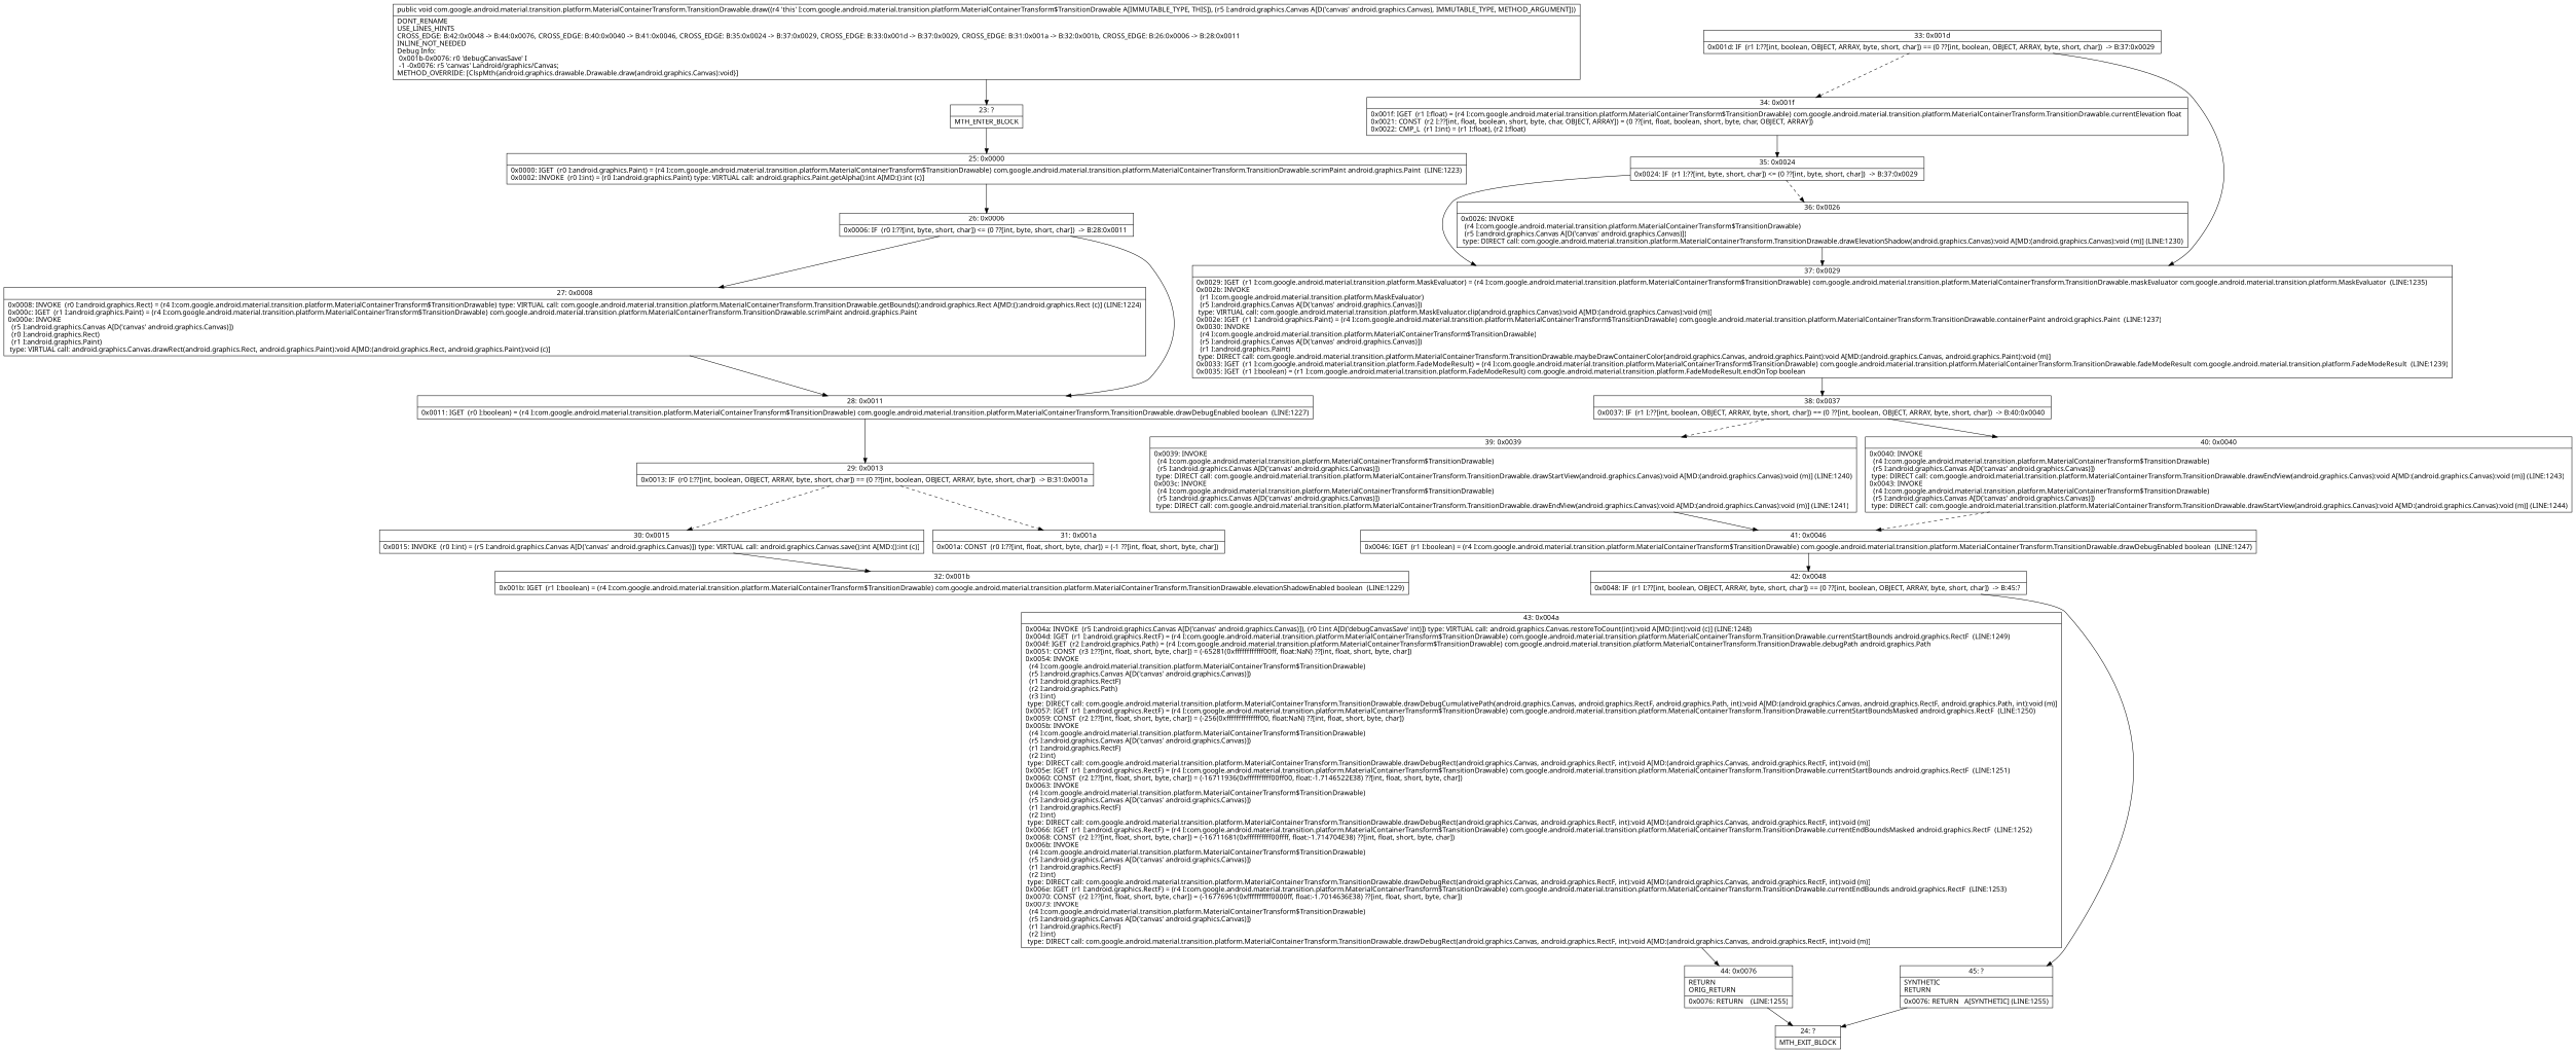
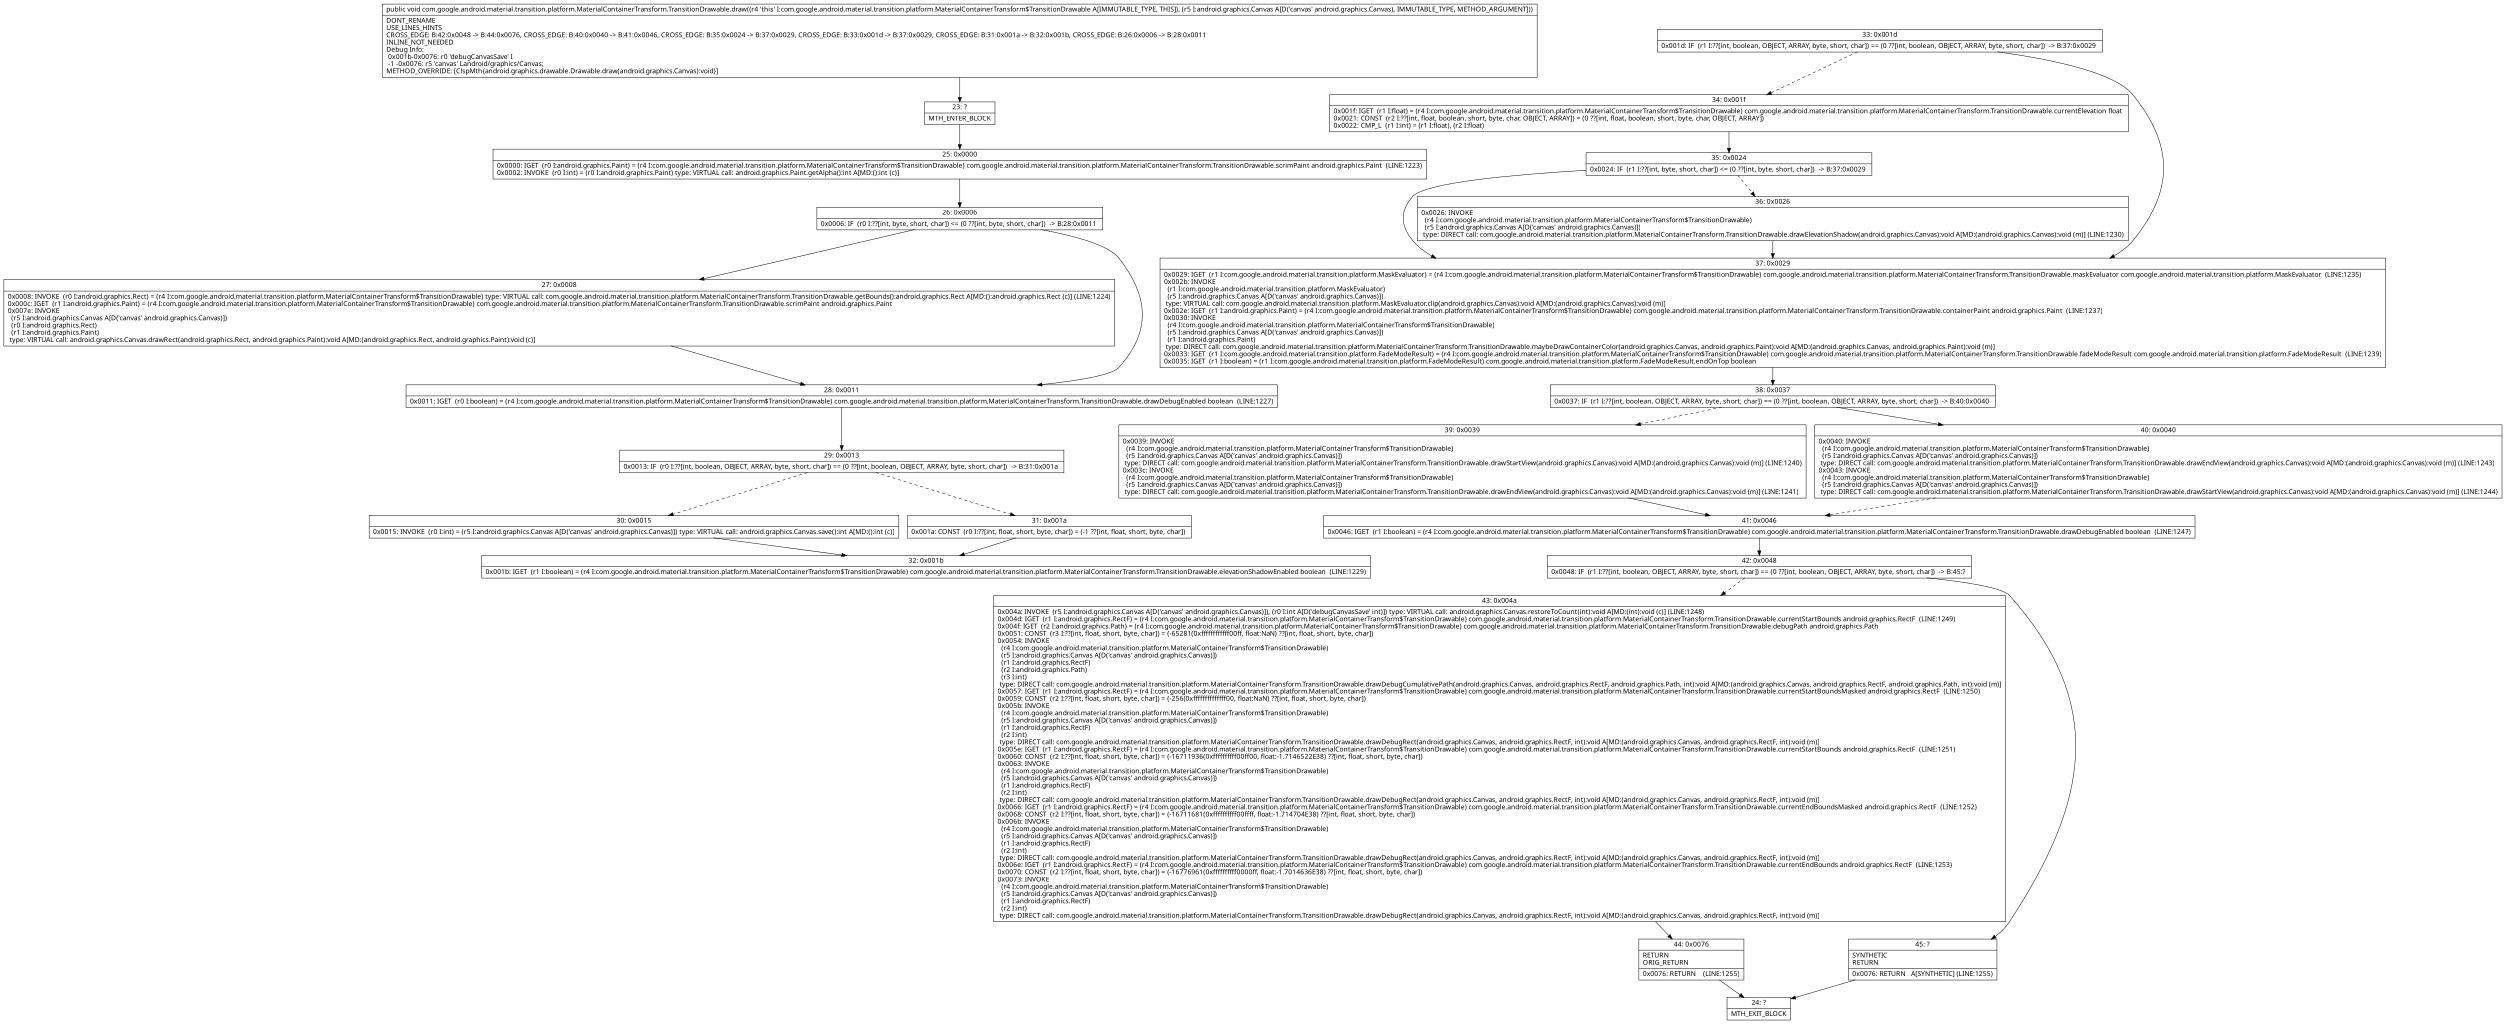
  digraph {
    fontname="Noto Sans"
    node [fontname="Noto Sans" shape=record]
    edge [fontname="Noto Sans"]
    n1 [label="{23\:\ ?|MTH_ENTER_BLOCK\l}"]
    n2 [label="{25\:\ 0x0000|0x0000: IGET  (r0 I:android.graphics.Paint) = (r4 I:com.google.android.material.transition.platform.MaterialContainerTransform$TransitionDrawable) com.google.android.material.transition.platform.MaterialContainerTransform.TransitionDrawable.scrimPaint android.graphics.Paint  (LINE:1223)\l0x0002: INVOKE  (r0 I:int) = (r0 I:android.graphics.Paint) type: VIRTUAL call: android.graphics.Paint.getAlpha():int A[MD:():int (c)]\l}"]
    n3 [label="{26\:\ 0x0006|0x0006: IF  (r0 I:??[int, byte, short, char]) \<= (0 ??[int, byte, short, char])  \-\> B:28:0x0011 \l}"]
-   n4 [label="{27\:\ 0x0008|0x0008: INVOKE  (r0 I:android.graphics.Rect) = (r4 I:com.google.android.material.transition.platform.MaterialContainerTransform$TransitionDrawable) type: VIRTUAL call: com.google.android.material.transition.platform.MaterialContainerTransform.TransitionDrawable.getBounds():android.graphics.Rect A[MD:():android.graphics.Rect (c)] (LINE:1224)\l0x000c: IGET  (r1 I:android.graphics.Paint) = (r4 I:com.google.android.material.transition.platform.MaterialContainerTransform$TransitionDrawable) com.google.android.material.transition.platform.MaterialContainerTransform.TransitionDrawable.scrimPaint android.graphics.Paint \l0x000e: INVOKE  \l  (r5 I:android.graphics.Canvas A[D('canvas' android.graphics.Canvas)])\l  (r0 I:android.graphics.Rect)\l  (r1 I:android.graphics.Paint)\l type: VIRTUAL call: android.graphics.Canvas.drawRect(android.graphics.Rect, android.graphics.Paint):void A[MD:(android.graphics.Rect, android.graphics.Paint):void (c)]\l}"]
+   n4 [label="{27\:\ 0x0008|0x0008: INVOKE  (r0 I:android.graphics.Rect) = (r4 I:com.google.android.material.transition.platform.MaterialContainerTransform$TransitionDrawable) type: VIRTUAL call: com.google.android.material.transition.platform.MaterialContainerTransform.TransitionDrawable.getBounds():android.graphics.Rect A[MD:():android.graphics.Rect (c)] (LINE:1224)\l0x000c: IGET  (r1 I:android.graphics.Paint) = (r4 I:com.google.android.material.transition.platform.MaterialContainerTransform$TransitionDrawable) com.google.android.material.transition.platform.MaterialContainerTransform.TransitionDrawable.scrimPaint android.graphics.Paint \l0x007e: INVOKE  \l  (r5 I:android.graphics.Canvas A[D('canvas' android.graphics.Canvas)])\l  (r0 I:android.graphics.Rect)\l  (r1 I:android.graphics.Paint)\l type: VIRTUAL call: android.graphics.Canvas.drawRect(android.graphics.Rect, android.graphics.Paint):void A[MD:(android.graphics.Rect, android.graphics.Paint):void (c)]\l}"]
    n5 [label="{28\:\ 0x0011|0x0011: IGET  (r0 I:boolean) = (r4 I:com.google.android.material.transition.platform.MaterialContainerTransform$TransitionDrawable) com.google.android.material.transition.platform.MaterialContainerTransform.TransitionDrawable.drawDebugEnabled boolean  (LINE:1227)\l}"]
    n6 [label="{29\:\ 0x0013|0x0013: IF  (r0 I:??[int, boolean, OBJECT, ARRAY, byte, short, char]) == (0 ??[int, boolean, OBJECT, ARRAY, byte, short, char])  \-\> B:31:0x001a \l}"]
    n7 [label="{30\:\ 0x0015|0x0015: INVOKE  (r0 I:int) = (r5 I:android.graphics.Canvas A[D('canvas' android.graphics.Canvas)]) type: VIRTUAL call: android.graphics.Canvas.save():int A[MD:():int (c)]\l}"]
    n8 [label="{31\:\ 0x001a|0x001a: CONST  (r0 I:??[int, float, short, byte, char]) = (\-1 ??[int, float, short, byte, char]) \l}"]
    n9 [label="{32\:\ 0x001b|0x001b: IGET  (r1 I:boolean) = (r4 I:com.google.android.material.transition.platform.MaterialContainerTransform$TransitionDrawable) com.google.android.material.transition.platform.MaterialContainerTransform.TransitionDrawable.elevationShadowEnabled boolean  (LINE:1229)\l}"]
    n10 [label="{33\:\ 0x001d|0x001d: IF  (r1 I:??[int, boolean, OBJECT, ARRAY, byte, short, char]) == (0 ??[int, boolean, OBJECT, ARRAY, byte, short, char])  \-\> B:37:0x0029 \l}"]
    n11 [label="{34\:\ 0x001f|0x001f: IGET  (r1 I:float) = (r4 I:com.google.android.material.transition.platform.MaterialContainerTransform$TransitionDrawable) com.google.android.material.transition.platform.MaterialContainerTransform.TransitionDrawable.currentElevation float \l0x0021: CONST  (r2 I:??[int, float, boolean, short, byte, char, OBJECT, ARRAY]) = (0 ??[int, float, boolean, short, byte, char, OBJECT, ARRAY]) \l0x0022: CMP_L  (r1 I:int) = (r1 I:float), (r2 I:float) \l}"]
    n12 [label="{37\:\ 0x0029|0x0029: IGET  (r1 I:com.google.android.material.transition.platform.MaskEvaluator) = (r4 I:com.google.android.material.transition.platform.MaterialContainerTransform$TransitionDrawable) com.google.android.material.transition.platform.MaterialContainerTransform.TransitionDrawable.maskEvaluator com.google.android.material.transition.platform.MaskEvaluator  (LINE:1235)\l0x002b: INVOKE  \l  (r1 I:com.google.android.material.transition.platform.MaskEvaluator)\l  (r5 I:android.graphics.Canvas A[D('canvas' android.graphics.Canvas)])\l type: VIRTUAL call: com.google.android.material.transition.platform.MaskEvaluator.clip(android.graphics.Canvas):void A[MD:(android.graphics.Canvas):void (m)]\l0x002e: IGET  (r1 I:android.graphics.Paint) = (r4 I:com.google.android.material.transition.platform.MaterialContainerTransform$TransitionDrawable) com.google.android.material.transition.platform.MaterialContainerTransform.TransitionDrawable.containerPaint android.graphics.Paint  (LINE:1237)\l0x0030: INVOKE  \l  (r4 I:com.google.android.material.transition.platform.MaterialContainerTransform$TransitionDrawable)\l  (r5 I:android.graphics.Canvas A[D('canvas' android.graphics.Canvas)])\l  (r1 I:android.graphics.Paint)\l type: DIRECT call: com.google.android.material.transition.platform.MaterialContainerTransform.TransitionDrawable.maybeDrawContainerColor(android.graphics.Canvas, android.graphics.Paint):void A[MD:(android.graphics.Canvas, android.graphics.Paint):void (m)]\l0x0033: IGET  (r1 I:com.google.android.material.transition.platform.FadeModeResult) = (r4 I:com.google.android.material.transition.platform.MaterialContainerTransform$TransitionDrawable) com.google.android.material.transition.platform.MaterialContainerTransform.TransitionDrawable.fadeModeResult com.google.android.material.transition.platform.FadeModeResult  (LINE:1239)\l0x0035: IGET  (r1 I:boolean) = (r1 I:com.google.android.material.transition.platform.FadeModeResult) com.google.android.material.transition.platform.FadeModeResult.endOnTop boolean \l}"]
    n13 [label="{35\:\ 0x0024|0x0024: IF  (r1 I:??[int, byte, short, char]) \<= (0 ??[int, byte, short, char])  \-\> B:37:0x0029 \l}"]
    n14 [label="{38\:\ 0x0037|0x0037: IF  (r1 I:??[int, boolean, OBJECT, ARRAY, byte, short, char]) == (0 ??[int, boolean, OBJECT, ARRAY, byte, short, char])  \-\> B:40:0x0040 \l}"]
    n15 [label="{36\:\ 0x0026|0x0026: INVOKE  \l  (r4 I:com.google.android.material.transition.platform.MaterialContainerTransform$TransitionDrawable)\l  (r5 I:android.graphics.Canvas A[D('canvas' android.graphics.Canvas)])\l type: DIRECT call: com.google.android.material.transition.platform.MaterialContainerTransform.TransitionDrawable.drawElevationShadow(android.graphics.Canvas):void A[MD:(android.graphics.Canvas):void (m)] (LINE:1230)\l}"]
    n16 [label="{39\:\ 0x0039|0x0039: INVOKE  \l  (r4 I:com.google.android.material.transition.platform.MaterialContainerTransform$TransitionDrawable)\l  (r5 I:android.graphics.Canvas A[D('canvas' android.graphics.Canvas)])\l type: DIRECT call: com.google.android.material.transition.platform.MaterialContainerTransform.TransitionDrawable.drawStartView(android.graphics.Canvas):void A[MD:(android.graphics.Canvas):void (m)] (LINE:1240)\l0x003c: INVOKE  \l  (r4 I:com.google.android.material.transition.platform.MaterialContainerTransform$TransitionDrawable)\l  (r5 I:android.graphics.Canvas A[D('canvas' android.graphics.Canvas)])\l type: DIRECT call: com.google.android.material.transition.platform.MaterialContainerTransform.TransitionDrawable.drawEndView(android.graphics.Canvas):void A[MD:(android.graphics.Canvas):void (m)] (LINE:1241)\l}"]
    n17 [label="{40\:\ 0x0040|0x0040: INVOKE  \l  (r4 I:com.google.android.material.transition.platform.MaterialContainerTransform$TransitionDrawable)\l  (r5 I:android.graphics.Canvas A[D('canvas' android.graphics.Canvas)])\l type: DIRECT call: com.google.android.material.transition.platform.MaterialContainerTransform.TransitionDrawable.drawEndView(android.graphics.Canvas):void A[MD:(android.graphics.Canvas):void (m)] (LINE:1243)\l0x0043: INVOKE  \l  (r4 I:com.google.android.material.transition.platform.MaterialContainerTransform$TransitionDrawable)\l  (r5 I:android.graphics.Canvas A[D('canvas' android.graphics.Canvas)])\l type: DIRECT call: com.google.android.material.transition.platform.MaterialContainerTransform.TransitionDrawable.drawStartView(android.graphics.Canvas):void A[MD:(android.graphics.Canvas):void (m)] (LINE:1244)\l}"]
    n18 [label="{41\:\ 0x0046|0x0046: IGET  (r1 I:boolean) = (r4 I:com.google.android.material.transition.platform.MaterialContainerTransform$TransitionDrawable) com.google.android.material.transition.platform.MaterialContainerTransform.TransitionDrawable.drawDebugEnabled boolean  (LINE:1247)\l}"]
    n19 [label="{42\:\ 0x0048|0x0048: IF  (r1 I:??[int, boolean, OBJECT, ARRAY, byte, short, char]) == (0 ??[int, boolean, OBJECT, ARRAY, byte, short, char])  \-\> B:45:? \l}"]
    n20 [label="{43\:\ 0x004a|0x004a: INVOKE  (r5 I:android.graphics.Canvas A[D('canvas' android.graphics.Canvas)]), (r0 I:int A[D('debugCanvasSave' int)]) type: VIRTUAL call: android.graphics.Canvas.restoreToCount(int):void A[MD:(int):void (c)] (LINE:1248)\l0x004d: IGET  (r1 I:android.graphics.RectF) = (r4 I:com.google.android.material.transition.platform.MaterialContainerTransform$TransitionDrawable) com.google.android.material.transition.platform.MaterialContainerTransform.TransitionDrawable.currentStartBounds android.graphics.RectF  (LINE:1249)\l0x004f: IGET  (r2 I:android.graphics.Path) = (r4 I:com.google.android.material.transition.platform.MaterialContainerTransform$TransitionDrawable) com.google.android.material.transition.platform.MaterialContainerTransform.TransitionDrawable.debugPath android.graphics.Path \l0x0051: CONST  (r3 I:??[int, float, short, byte, char]) = (\-65281(0xffffffffffff00ff, float:NaN) ??[int, float, short, byte, char]) \l0x0054: INVOKE  \l  (r4 I:com.google.android.material.transition.platform.MaterialContainerTransform$TransitionDrawable)\l  (r5 I:android.graphics.Canvas A[D('canvas' android.graphics.Canvas)])\l  (r1 I:android.graphics.RectF)\l  (r2 I:android.graphics.Path)\l  (r3 I:int)\l type: DIRECT call: com.google.android.material.transition.platform.MaterialContainerTransform.TransitionDrawable.drawDebugCumulativePath(android.graphics.Canvas, android.graphics.RectF, android.graphics.Path, int):void A[MD:(android.graphics.Canvas, android.graphics.RectF, android.graphics.Path, int):void (m)]\l0x0057: IGET  (r1 I:android.graphics.RectF) = (r4 I:com.google.android.material.transition.platform.MaterialContainerTransform$TransitionDrawable) com.google.android.material.transition.platform.MaterialContainerTransform.TransitionDrawable.currentStartBoundsMasked android.graphics.RectF  (LINE:1250)\l0x0059: CONST  (r2 I:??[int, float, short, byte, char]) = (\-256(0xffffffffffffff00, float:NaN) ??[int, float, short, byte, char]) \l0x005b: INVOKE  \l  (r4 I:com.google.android.material.transition.platform.MaterialContainerTransform$TransitionDrawable)\l  (r5 I:android.graphics.Canvas A[D('canvas' android.graphics.Canvas)])\l  (r1 I:android.graphics.RectF)\l  (r2 I:int)\l type: DIRECT call: com.google.android.material.transition.platform.MaterialContainerTransform.TransitionDrawable.drawDebugRect(android.graphics.Canvas, android.graphics.RectF, int):void A[MD:(android.graphics.Canvas, android.graphics.RectF, int):void (m)]\l0x005e: IGET  (r1 I:android.graphics.RectF) = (r4 I:com.google.android.material.transition.platform.MaterialContainerTransform$TransitionDrawable) com.google.android.material.transition.platform.MaterialContainerTransform.TransitionDrawable.currentStartBounds android.graphics.RectF  (LINE:1251)\l0x0060: CONST  (r2 I:??[int, float, short, byte, char]) = (\-16711936(0xffffffffff00ff00, float:\-1.7146522E38) ??[int, float, short, byte, char]) \l0x0063: INVOKE  \l  (r4 I:com.google.android.material.transition.platform.MaterialContainerTransform$TransitionDrawable)\l  (r5 I:android.graphics.Canvas A[D('canvas' android.graphics.Canvas)])\l  (r1 I:android.graphics.RectF)\l  (r2 I:int)\l type: DIRECT call: com.google.android.material.transition.platform.MaterialContainerTransform.TransitionDrawable.drawDebugRect(android.graphics.Canvas, android.graphics.RectF, int):void A[MD:(android.graphics.Canvas, android.graphics.RectF, int):void (m)]\l0x0066: IGET  (r1 I:android.graphics.RectF) = (r4 I:com.google.android.material.transition.platform.MaterialContainerTransform$TransitionDrawable) com.google.android.material.transition.platform.MaterialContainerTransform.TransitionDrawable.currentEndBoundsMasked android.graphics.RectF  (LINE:1252)\l0x0068: CONST  (r2 I:??[int, float, short, byte, char]) = (\-16711681(0xffffffffff00ffff, float:\-1.714704E38) ??[int, float, short, byte, char]) \l0x006b: INVOKE  \l  (r4 I:com.google.android.material.transition.platform.MaterialContainerTransform$TransitionDrawable)\l  (r5 I:android.graphics.Canvas A[D('canvas' android.graphics.Canvas)])\l  (r1 I:android.graphics.RectF)\l  (r2 I:int)\l type: DIRECT call: com.google.android.material.transition.platform.MaterialContainerTransform.TransitionDrawable.drawDebugRect(android.graphics.Canvas, android.graphics.RectF, int):void A[MD:(android.graphics.Canvas, android.graphics.RectF, int):void (m)]\l0x006e: IGET  (r1 I:android.graphics.RectF) = (r4 I:com.google.android.material.transition.platform.MaterialContainerTransform$TransitionDrawable) com.google.android.material.transition.platform.MaterialContainerTransform.TransitionDrawable.currentEndBounds android.graphics.RectF  (LINE:1253)\l0x0070: CONST  (r2 I:??[int, float, short, byte, char]) = (\-16776961(0xffffffffff0000ff, float:\-1.7014636E38) ??[int, float, short, byte, char]) \l0x0073: INVOKE  \l  (r4 I:com.google.android.material.transition.platform.MaterialContainerTransform$TransitionDrawable)\l  (r5 I:android.graphics.Canvas A[D('canvas' android.graphics.Canvas)])\l  (r1 I:android.graphics.RectF)\l  (r2 I:int)\l type: DIRECT call: com.google.android.material.transition.platform.MaterialContainerTransform.TransitionDrawable.drawDebugRect(android.graphics.Canvas, android.graphics.RectF, int):void A[MD:(android.graphics.Canvas, android.graphics.RectF, int):void (m)]\l}"]
    n21 [label="{45\:\ ?|SYNTHETIC\lRETURN\l|0x0076: RETURN   A[SYNTHETIC] (LINE:1255)\l}"]
    n22 [label="{44\:\ 0x0076|RETURN\lORIG_RETURN\l|0x0076: RETURN    (LINE:1255)\l}"]
    n23 [label="{24\:\ ?|MTH_EXIT_BLOCK\l}"]
    n24 [label="{public void com.google.android.material.transition.platform.MaterialContainerTransform.TransitionDrawable.draw((r4 'this' I:com.google.android.material.transition.platform.MaterialContainerTransform$TransitionDrawable A[IMMUTABLE_TYPE, THIS]), (r5 I:android.graphics.Canvas A[D('canvas' android.graphics.Canvas), IMMUTABLE_TYPE, METHOD_ARGUMENT]))  | DONT_RENAME\lUSE_LINES_HINTS\lCROSS_EDGE: B:42:0x0048 \-\> B:44:0x0076, CROSS_EDGE: B:40:0x0040 \-\> B:41:0x0046, CROSS_EDGE: B:35:0x0024 \-\> B:37:0x0029, CROSS_EDGE: B:33:0x001d \-\> B:37:0x0029, CROSS_EDGE: B:31:0x001a \-\> B:32:0x001b, CROSS_EDGE: B:26:0x0006 \-\> B:28:0x0011\lINLINE_NOT_NEEDED\lDebug Info:\l  0x001b\-0x0076: r0 'debugCanvasSave' I\l  \-1 \-0x0076: r5 'canvas' Landroid\/graphics\/Canvas;\lMETHOD_OVERRIDE: [ClspMth\{android.graphics.drawable.Drawable.draw(android.graphics.Canvas):void\}]\l}"]
    n1 -> n2
    n2 -> n3
    n3 -> n4 [style=solid]
    n3 -> n5
    n4 -> n5
    n5 -> n6
    n6 -> n7 [style=dashed]
    n6 -> n8 [style=dashed]
    n7 -> n9
+   n8 -> n9
    n10 -> n11 [style=dashed]
    n10 -> n12
    n11 -> n13
    n12 -> n14
    n13 -> n12
    n13 -> n15 [style=dashed]
    n14 -> n16 [style=dashed]
    n14 -> n17
    n15 -> n12
    n16 -> n18
    n17 -> n18 [style=dashed]
    n18 -> n19
+   n19 -> n20 [style=dashed]
    n19 -> n21
    n20 -> n22
    n21 -> n23
    n22 -> n23
    n24 -> n1
  }
